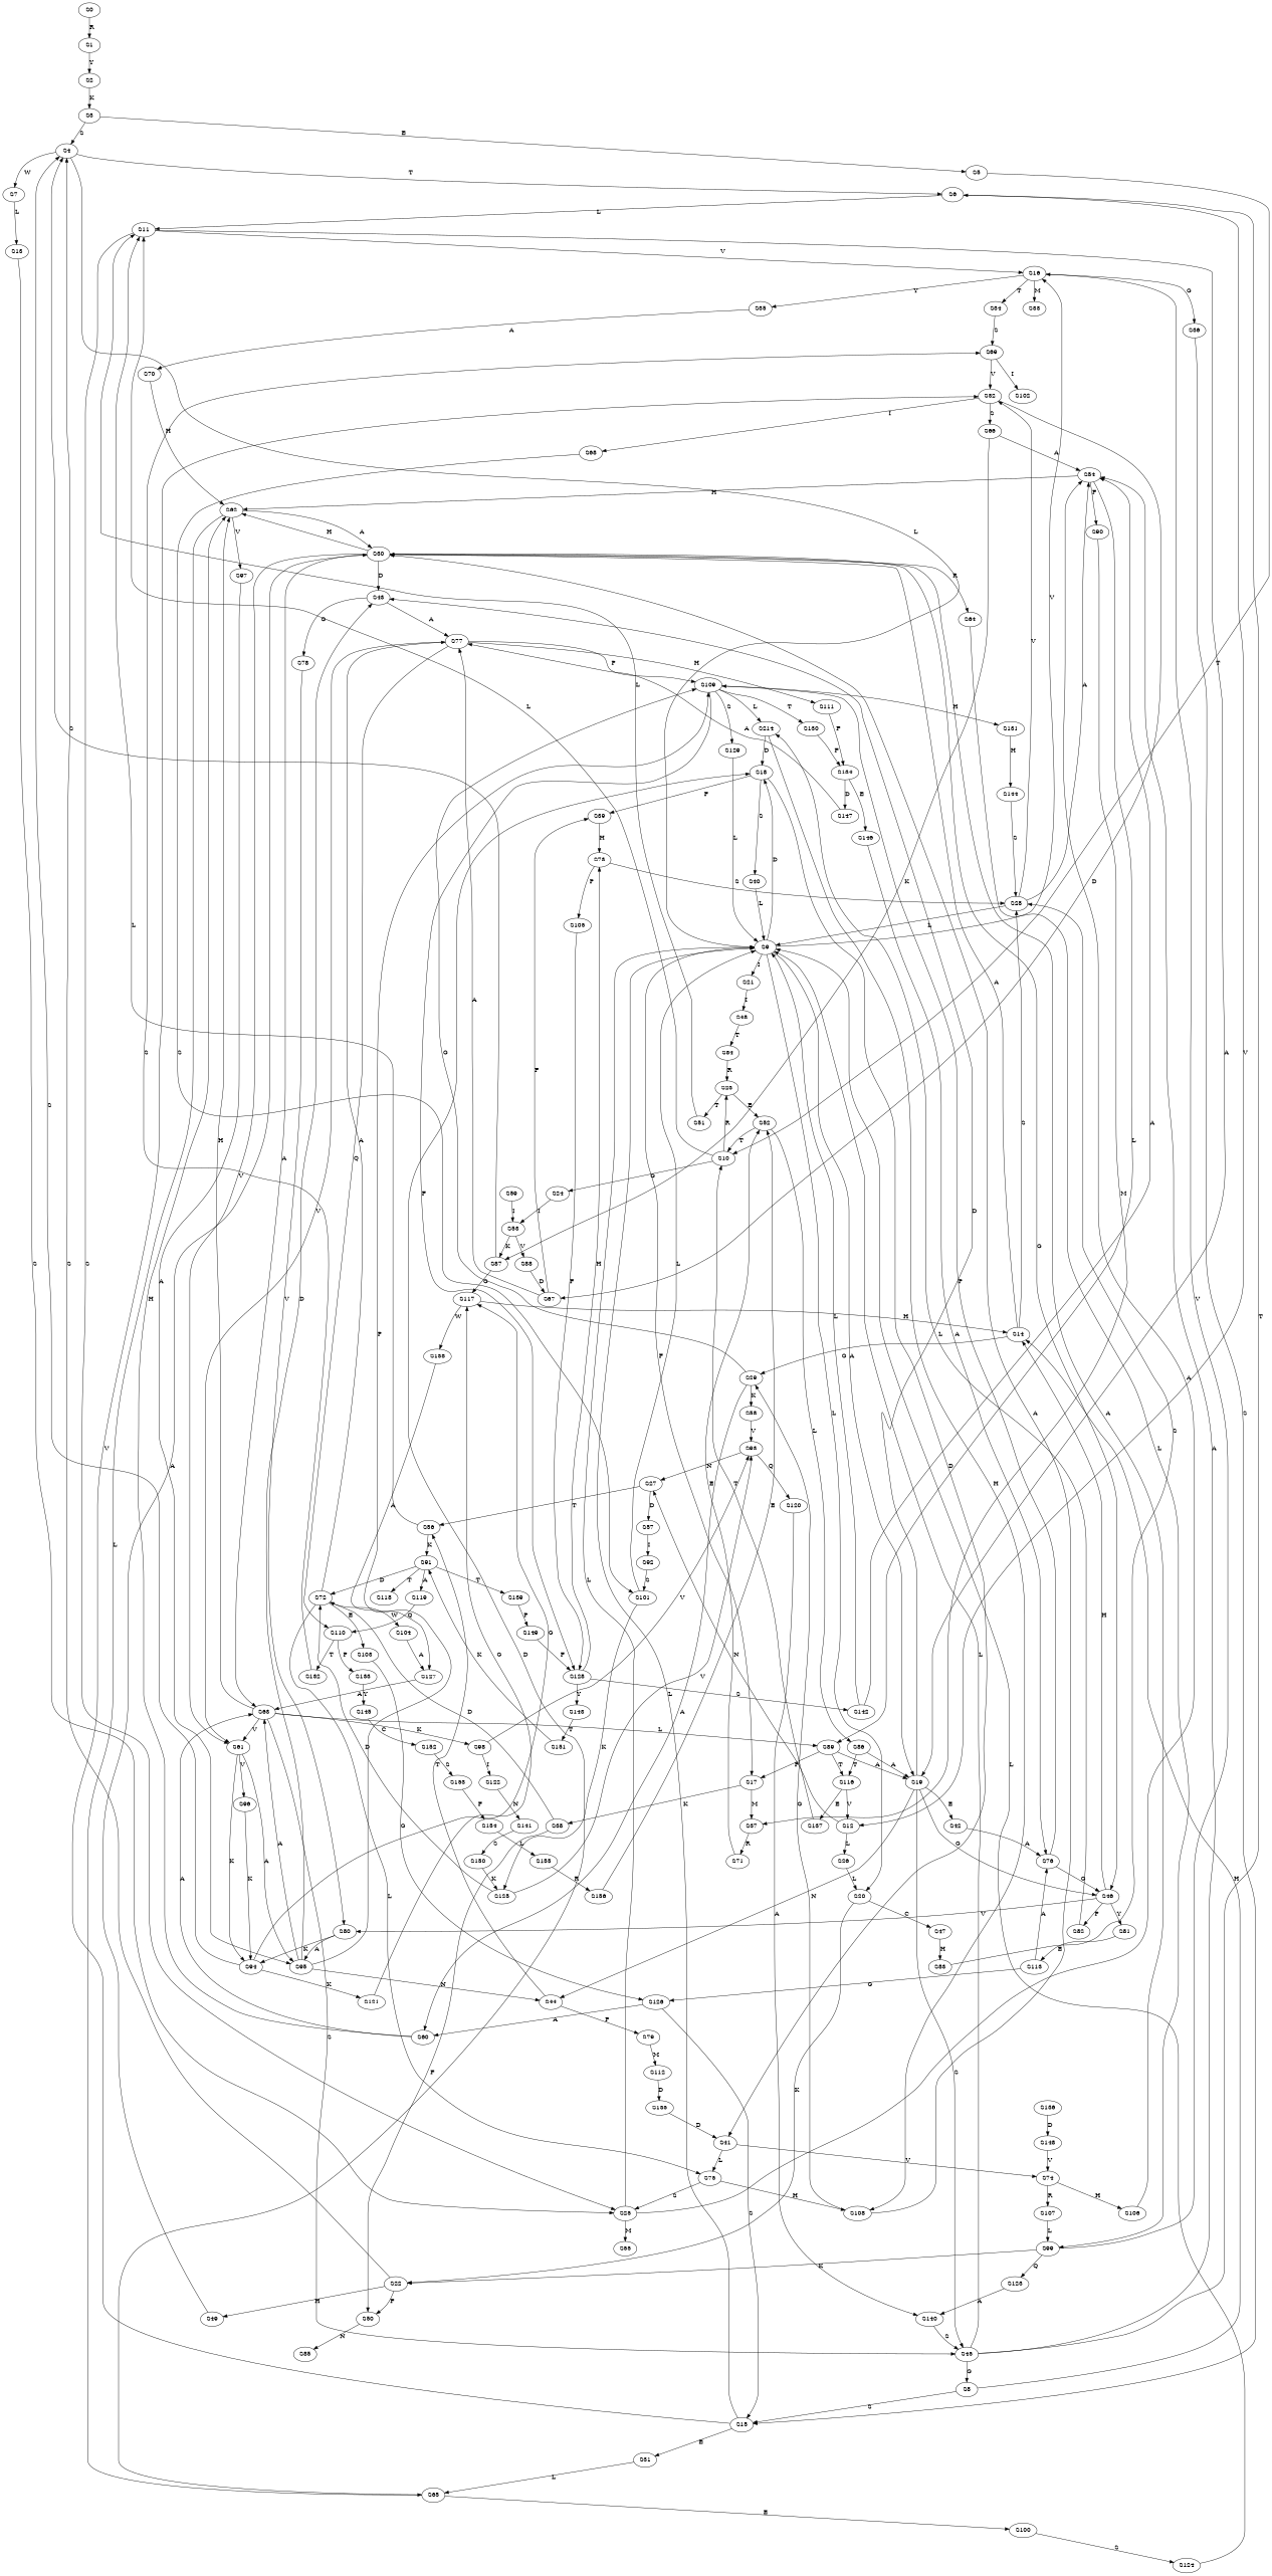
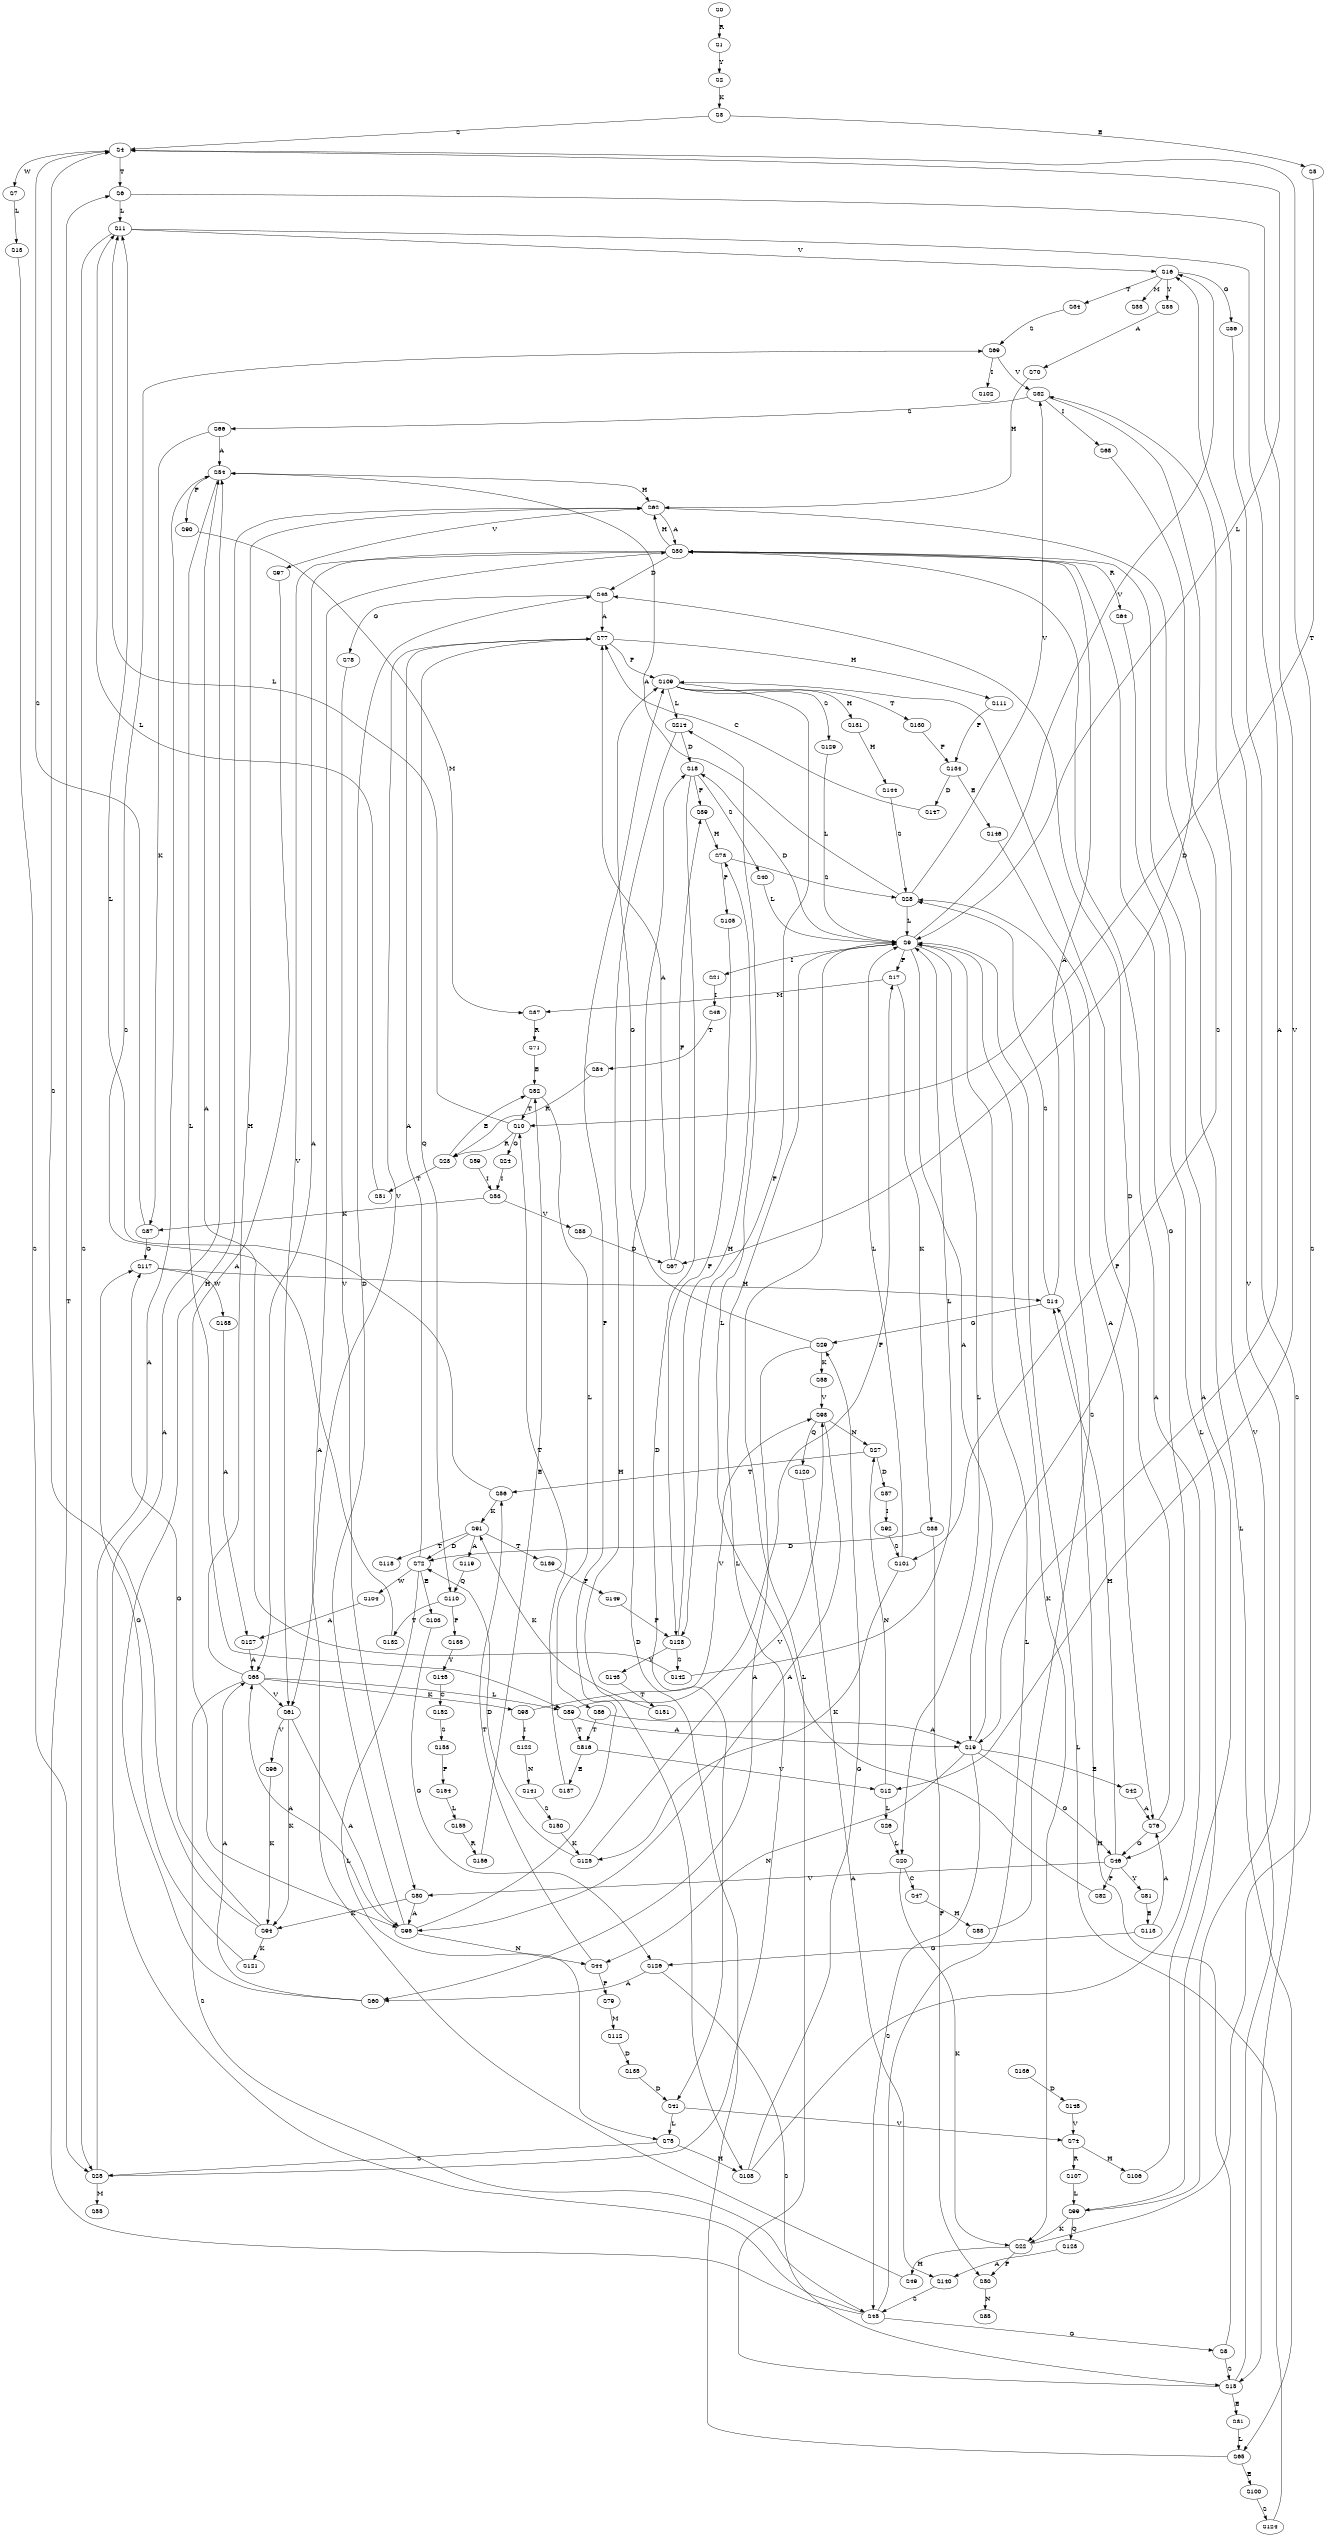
  strict digraph {
    S0
    S1
    S2
    S3
    S4
    S5
    S6
    S7
    S9
    S10
    S11
    S12
    S13
    S8
    S14
    S15
    S16
    S17
    S18
    S19
    S20
    S21
    S22
    S23
    S24
    S25
    S26
    S27
    S28
    S29
    S30
    S31
    S32
    S33
    S34
    S35
    S36
    S37
    S38
    S39
    S40
    S41
    S42
    S43
    S44
    S45
    S46
    S47
    S48
    S49
    S50
    S51
    S52
    S53
    S54
    S55
    S56
    S57
    S58
    S60
    S109
    S61
    S62
    S63
    S64
    S65
    S66
    S67
    S68
    S69
    S70
    S71
    S72
    S73
    S74
    S75
    S76
    S77
    S78
    S79
    S80
    S81
    S82
    S83
    S84
    S85
    S86
    S87
    S88
    S89
    S90
    S91
    S92
    S93
    S59
    S94
    S95
    S96
    S97
    S98
    S99
    S100
    S101
    S102
    S103
    S104
    S105
    S106
    S107
    S108
    S110
    S111
    S112
    S113
    n115 [label=S214]
-   S116
+   S116 [label=S816]
    S117
    S118
    S119
    S139
    S120
    S121
    S122
    S123
    S124
    S125
    S126
    S127
    S128
    S129
    S130
    S131
    S132
    S133
    S134
    S135
    S137
    S138
    S140
    S141
    S142
    S143
    S144
    S145
    S146
    S147
    S136
    S148
    S149
    S150
    S151
    S152
    S153
    S154
    S155
    S156
    S0 -> S1 [label=R]
    S1 -> S2 [label=Y]
    S2 -> S3 [label=K]
    S3 -> S4 [label=S]
    S3 -> S5 [label=E]
    S4 -> S6 [label=T]
    S4 -> S7 [label=W]
    S4 -> S9 [label=L]
    S5 -> S10 [label=T]
    S6 -> S11 [label=L]
    S6 -> S12 [label=V]
    S7 -> S13 [label=L]
    S9 -> S16 [label=V]
    S9 -> S17 [label=F]
    S9 -> S18 [label=D]
    S9 -> S19 [label=A]
    S9 -> S20 [label=L]
    S9 -> S21 [label=I]
+   S9 -> S22 [label=K]
    S10 -> S11 [label=L]
    S10 -> S23 [label=R]
    S10 -> S24 [label=G]
    S11 -> S16 [label=V]
    S11 -> S19 [label=A]
    S11 -> S25 [label=S]
    S12 -> S26 [label=L]
    S12 -> S27 [label=N]
    S13 -> S25 [label=S]
    S8 -> S14 [label=H]
    S8 -> S15 [label=S]
    S14 -> S28 [label=S]
    S14 -> S29 [label=G]
    S14 -> S30 [label=A]
    S15 -> S9 [label=L]
    S15 -> S31 [label=E]
    S15 -> S32 [label=V]
    S16 -> S33 [label=M]
    S16 -> S34 [label=T]
    S16 -> S35 [label=Y]
    S16 -> S36 [label=G]
    S17 -> S37 [label=M]
    S17 -> S38 [label=K]
    S18 -> S39 [label=F]
    S18 -> S40 [label=S]
    S18 -> S41 [label=D]
    S19 -> S42 [label=E]
    S19 -> S43 [label=D]
    S19 -> S44 [label=N]
    S19 -> S45 [label=S]
    S19 -> S46 [label=G]
    S20 -> S22 [label=K]
    S20 -> S47 [label=C]
    S21 -> S48 [label=I]
    S22 -> S4 [label=S]
    S22 -> S49 [label=H]
    S22 -> S50 [label=F]
    S23 -> S51 [label=T]
    S23 -> S52 [label=E]
    S24 -> S53 [label=I]
    S25 -> S9 [label=L]
    S25 -> S54 [label=A]
    S25 -> S55 [label=M]
    S26 -> S20 [label=L]
    S27 -> S56 [label=T]
    S27 -> S57 [label=D]
    S28 -> S9 [label=L]
    S28 -> S32 [label=V]
    S28 -> S54 [label=A]
    S29 -> S58 [label=K]
    S29 -> S60 [label=A]
    S29 -> S109 [label=G]
    S30 -> S43 [label=D]
    S30 -> S46 [label=G]
    S30 -> S61 [label=V]
    S30 -> S62 [label=H]
    S30 -> S63 [label=A]
    S30 -> S64 [label=R]
    S31 -> S65 [label=L]
    S32 -> S66 [label=S]
    S32 -> S67 [label=D]
    S32 -> S68 [label=I]
    S34 -> S69 [label=S]
    S35 -> S70 [label=A]
    S36 -> S15 [label=S]
    S37 -> S71 [label=R]
    S38 -> S50 [label=F]
    S38 -> S72 [label=D]
    S39 -> S73 [label=H]
    S40 -> S9 [label=L]
    S41 -> S74 [label=V]
    S41 -> S75 [label=L]
    S42 -> S76 [label=A]
    S43 -> S77 [label=A]
    S43 -> S78 [label=G]
    S44 -> S56 [label=T]
    S44 -> S79 [label=P]
    S45 -> S6 [label=T]
    S45 -> S9 [label=L]
    S45 -> S8 [label=G]
    S45 -> S54 [label=A]
    S46 -> S14 [label=H]
    S46 -> S80 [label=V]
    S46 -> S81 [label=Y]
    S46 -> S82 [label=P]
    S47 -> S83 [label=H]
    S48 -> S84 [label=T]
    S49 -> S30 [label=A]
    S50 -> S85 [label=N]
    S51 -> S11 [label=L]
    S52 -> S10 [label=T]
    S52 -> S86 [label=L]
    S53 -> S87 [label=K]
    S53 -> S88 [label=V]
    S54 -> S62 [label=H]
    S54 -> S89 [label=L]
    S54 -> S90 [label=F]
    S56 -> S11 [label=L]
    S56 -> S91 [label=K]
    S57 -> S92 [label=I]
    S58 -> S93 [label=V]
    S60 -> S62 [label=H]
    S60 -> S63 [label=A]
    S109 -> n115 [label=L]
    S109 -> S128 [label=F]
    S109 -> S129 [label=S]
    S109 -> S130 [label=T]
    S109 -> S131 [label=H]
    S61 -> S94 [label=K]
    S61 -> S95 [label=A]
    S61 -> S96 [label=V]
    S62 -> S30 [label=A]
    S62 -> S65 [label=L]
    S62 -> S97 [label=V]
    S63 -> S45 [label=S]
    S63 -> S61 [label=V]
    S63 -> S62 [label=H]
    S63 -> S89 [label=L]
    S63 -> S98 [label=K]
    S64 -> S99 [label=L]
    S65 -> S18 [label=D]
    S65 -> S100 [label=E]
    S66 -> S54 [label=A]
    S66 -> S87 [label=K]
    S67 -> S39 [label=F]
    S67 -> S77 [label=A]
    S68 -> S101 [label=S]
    S69 -> S32 [label=V]
    S69 -> S102 [label=I]
    S70 -> S62 [label=H]
    S71 -> S52 [label=E]
    S72 -> S75 [label=L]
    S72 -> S77 [label=A]
    S72 -> S103 [label=E]
    S72 -> S104 [label=W]
    S73 -> S28 [label=S]
    S73 -> S105 [label=P]
    S74 -> S106 [label=H]
    S74 -> S107 [label=R]
    S75 -> S25 [label=S]
    S75 -> S108 [label=H]
    S76 -> S46 [label=G]
    S76 -> S109 [label=P]
    S77 -> S109 [label=P]
    S77 -> S61 [label=V]
    S77 -> S110 [label=Q]
    S77 -> S111 [label=H]
    S78 -> S80 [label=V]
    S79 -> S112 [label=M]
    S80 -> S94 [label=K]
    S80 -> S95 [label=A]
    S81 -> S113 [label=E]
    S82 -> n115 [label=L]
    S83 -> S28 [label=S]
    S84 -> S23 [label=R]
    S86 -> S19 [label=A]
    S86 -> S116 [label=T]
    S87 -> S4 [label=S]
    S87 -> S117 [label=G]
    S88 -> S67 [label=D]
    S89 -> S17 [label=F]
    S89 -> S19 [label=A]
    S89 -> S116 [label=T]
    S90 -> S37 [label=M]
    S91 -> S72 [label=D]
    S91 -> S118 [label=T]
    S91 -> S119 [label=A]
    S91 -> S139 [label=T]
    S92 -> S101 [label=S]
    S93 -> S27 [label=N]
+   S93 -> S95 [label=A]
    S93 -> S120 [label=Q]
    S59 -> S53 [label=I]
    S94 -> S4 [label=S]
    S94 -> S117 [label=G]
    S94 -> S121 [label=K]
    S95 -> S43 [label=D]
    S95 -> S44 [label=N]
    S95 -> S109 [label=P]
    S95 -> S63 [label=A]
    S96 -> S94 [label=K]
    S97 -> S95 [label=A]
    S98 -> S93 [label=V]
    S98 -> S122 [label=I]
    S99 -> S16 [label=V]
    S99 -> S22 [label=K]
    S99 -> S123 [label=Q]
    S100 -> S124 [label=S]
    S101 -> S9 [label=L]
    S101 -> S125 [label=K]
    S103 -> S126 [label=G]
    S104 -> S127 [label=A]
    S105 -> S128 [label=F]
    S106 -> S30 [label=A]
    S107 -> S99 [label=L]
    S108 -> S29 [label=G]
    S108 -> S30 [label=A]
    S110 -> S132 [label=T]
    S110 -> S133 [label=P]
    S111 -> S134 [label=F]
    S112 -> S135 [label=D]
    S113 -> S76 [label=A]
    S113 -> S126 [label=G]
    n115 -> S18 [label=D]
    n115 -> S108 [label=H]
    S116 -> S12 [label=V]
    S116 -> S137 [label=E]
    S117 -> S14 [label=H]
    S117 -> S138 [label=W]
    S119 -> S110 [label=Q]
    S139 -> S149 [label=P]
    S120 -> S140 [label=A]
    S121 -> S117 [label=G]
    S122 -> S141 [label=N]
    S123 -> S140 [label=A]
    S124 -> S9 [label=L]
    S125 -> S72 [label=D]
    S125 -> S93 [label=V]
    S126 -> S15 [label=S]
    S126 -> S60 [label=A]
    S127 -> S63 [label=A]
    S128 -> S73 [label=H]
    S128 -> S142 [label=S]
    S128 -> S143 [label=Y]
    S129 -> S9 [label=L]
    S130 -> S134 [label=F]
    S131 -> S144 [label=H]
    S132 -> S69 [label=S]
    S133 -> S145 [label=Y]
    S134 -> S146 [label=E]
    S134 -> S147 [label=D]
    S135 -> S41 [label=D]
    S137 -> S10 [label=T]
    S138 -> S127 [label=A]
    S140 -> S45 [label=S]
    S141 -> S150 [label=S]
    S142 -> S9 [label=L]
    S142 -> S54 [label=A]
    S143 -> S151 [label=T]
    S144 -> S28 [label=S]
    S145 -> S152 [label=C]
    S146 -> S76 [label=A]
-   S147 -> S77 [label=A]
+   S147 -> S77 [label=C]
    S136 -> S148 [label=D]
    S148 -> S74 [label=V]
    S149 -> S128 [label=F]
    S150 -> S125 [label=K]
    S151 -> S91 [label=K]
    S152 -> S153 [label=S]
    S153 -> S154 [label=F]
    S154 -> S155 [label=L]
    S155 -> S156 [label=R]
    S156 -> S52 [label=E]
  }
